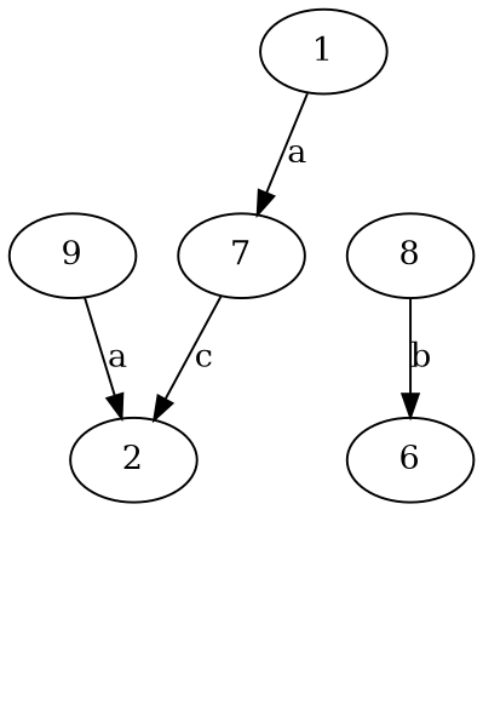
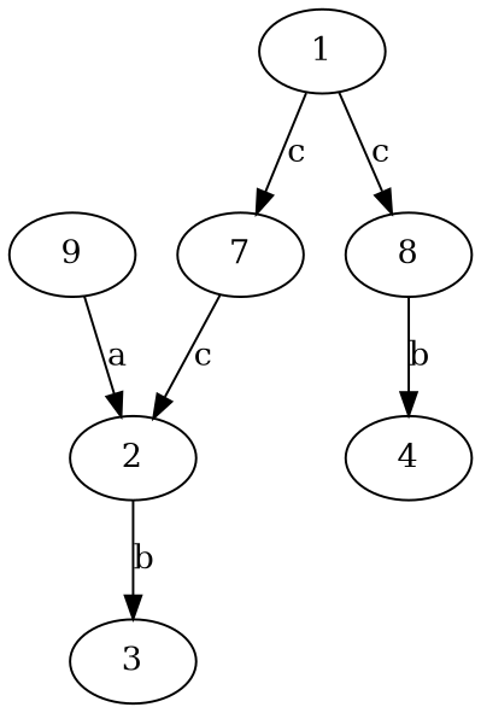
  strict digraph {
    n1 [label=9]
    2
+   3
    1
    7
    8
-   4 [label=6]
+   4
    n1 -> 2 [label=a]
-   1 -> 7 [label=a]
+   2 -> 3 [label=b]
+   1 -> 7 [label=c]
+   1 -> 8 [label=c]
    7 -> 2 [label=c]
    8 -> 4 [label=b]
  }
